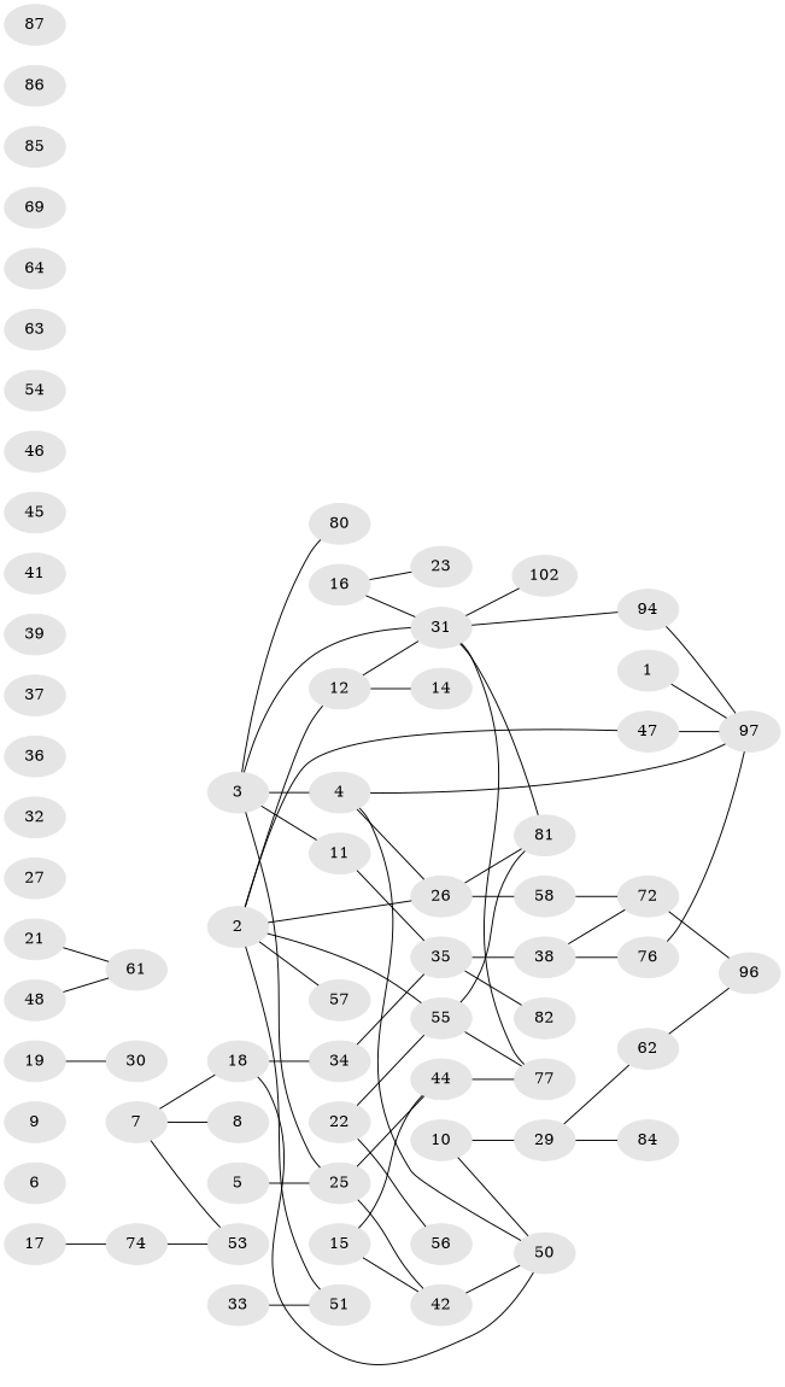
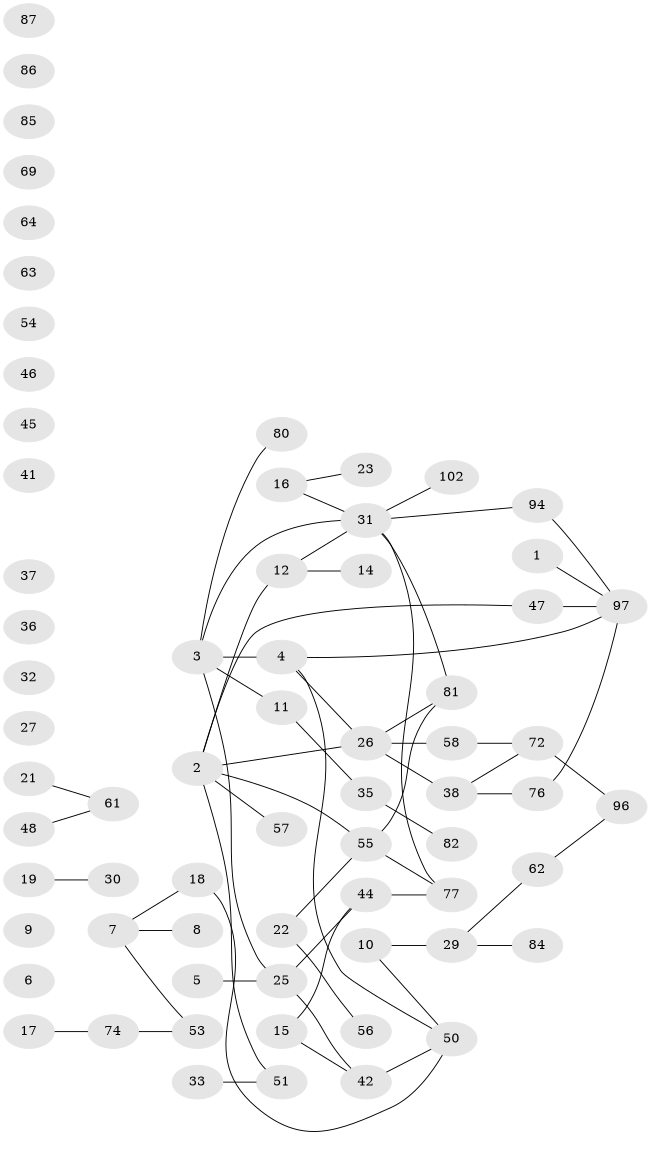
  graph {
    rankdir=LR
    node [color=gray90 style=filled]
    97 [super="+104"]
    1
    2 [super="+49"]
    12 [super="+70"]
    26 [super="+71"]
    47 [super="+89"]
    51
    55 [super="+92"]
    57
    31 [super="+43"]
    14 [super="+101"]
    58
    81 [super="+83"]
    77
    3 [super="+20"]
    4
    11 [super="+13"]
    25 [super="+65"]
    80
    50 [super="+73"]
    35 [super="+74"]
    42 [super="+68"]
    44 [super="+95"]
    94
    102
    5
    6
    7 [super="+52"]
    8 [super="+105"]
    18 [super="+88"]
    53 [super="+103"]
-   34
    9
    10 [super="+98"]
    29 [super="+75"]
    62
    84
    38
    82
    15
    16 [super="+78"]
    23 [super="+90"]
    17 [super="+60"]
    n44 [label=74 super="+79"]
    30 [super="+93"]
    19
    21 [super="+28"]
    61 [super="+66"]
    22 [super="+99"]
    56
    72 [super="+91"]
    96
    27
    32 [super="+59"]
    33
    76 [super="+100"]
    36
    37
-   39
    41
    45
    46
    48
    54
    63
    64
    69
    85
    86
    87
    1 -- 97
    2 -- 12
    2 -- 26
    2 -- 47
    2 -- 51
    2 -- 55
    2 -- 57
    12 -- 31
    12 -- 14
    26 -- 58
    26 -- 81
    47 -- 97
    55 -- 81
    55 -- 77
    31 -- 81
    31 -- 77
    31 -- 94
    31 -- 102
    58 -- 72
    3 -- 31
    3 -- 4
    3 -- 11
    3 -- 25
    3 -- 80
    4 -- 97
    4 -- 26
    4 -- 50
    11 -- 35
    25 -- 42
    25 -- 44
-   35 -- 38
+   26 -- 38
    35 -- 82
    42 -- 50
    44 -- 77
    94 -- 97
    5 -- 25
    7 -- 8
    7 -- 18
    7 -- 53
    18 -- 50
-   18 -- 34
-   34 -- 35
    10 -- 50
    10 -- 29
    29 -- 62
    29 -- 84
    62 -- 96
    38 -- 72
    38 -- 76
    15 -- 42
    15 -- 44
    16 -- 31
    16 -- 23
    17 -- n44
    n44 -- 53
    19 -- 30
    21 -- 61
    22 -- 55
    22 -- 56
    72 -- 96
    33 -- 51
    76 -- 97
    48 -- 61
  }
